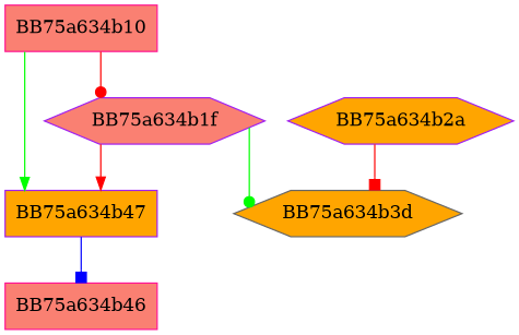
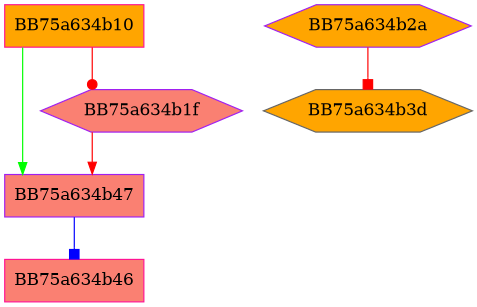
  digraph {
    splines=ortho
    node [color=purple fillcolor=orange shape=box style=filled]
    edge [arrowhead=normal color=red]
-   BB75a634b10 [color=deeppink fillcolor=salmon]
-   BB75a634b47
+   BB75a634b10 [color=deeppink]
+   BB75a634b47 [fillcolor=salmon]
    BB75a634b1f [fillcolor=salmon shape=hexagon]
    n4 [color=deeppink fillcolor=salmon label=BB75a634b46]
    BB75a634b3d [color=gray40 shape=hexagon]
    BB75a634b2a [shape=hexagon]
    BB75a634b10 -> BB75a634b47 [color=green]
    BB75a634b10 -> BB75a634b1f [arrowhead=dot]
    BB75a634b47 -> n4 [arrowhead=box color=blue]
    BB75a634b1f -> BB75a634b47
-   BB75a634b1f -> BB75a634b3d [arrowhead=dot color=green]
    BB75a634b2a -> BB75a634b3d [arrowhead=box]
  }
